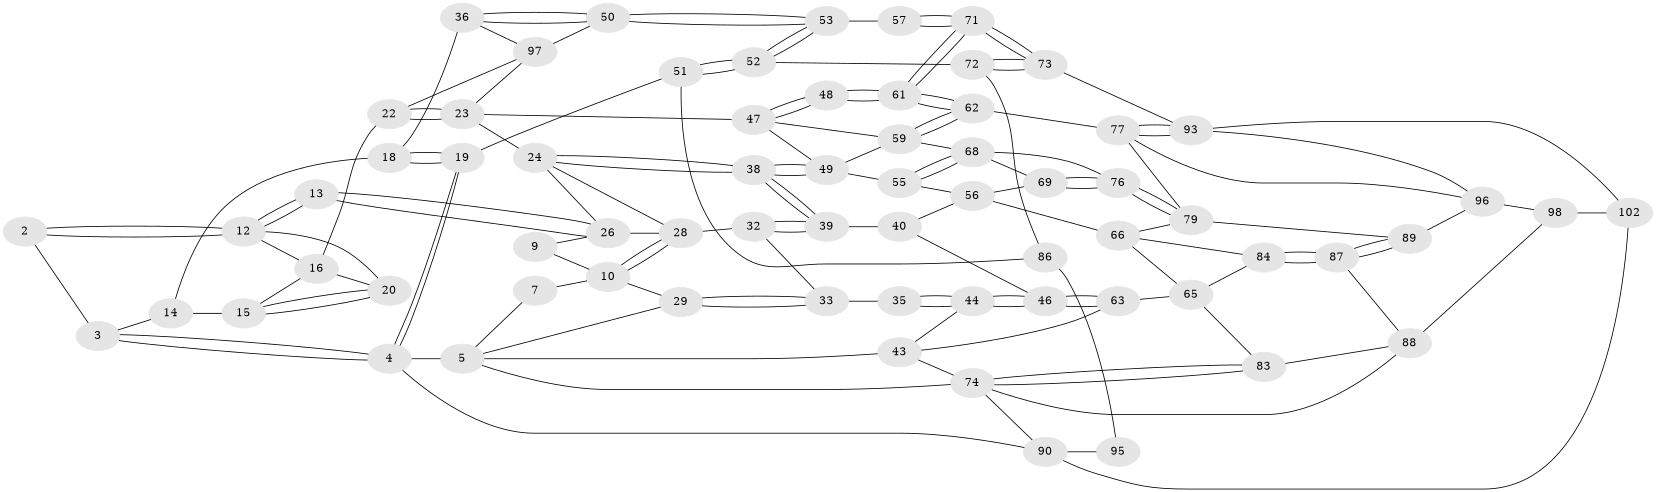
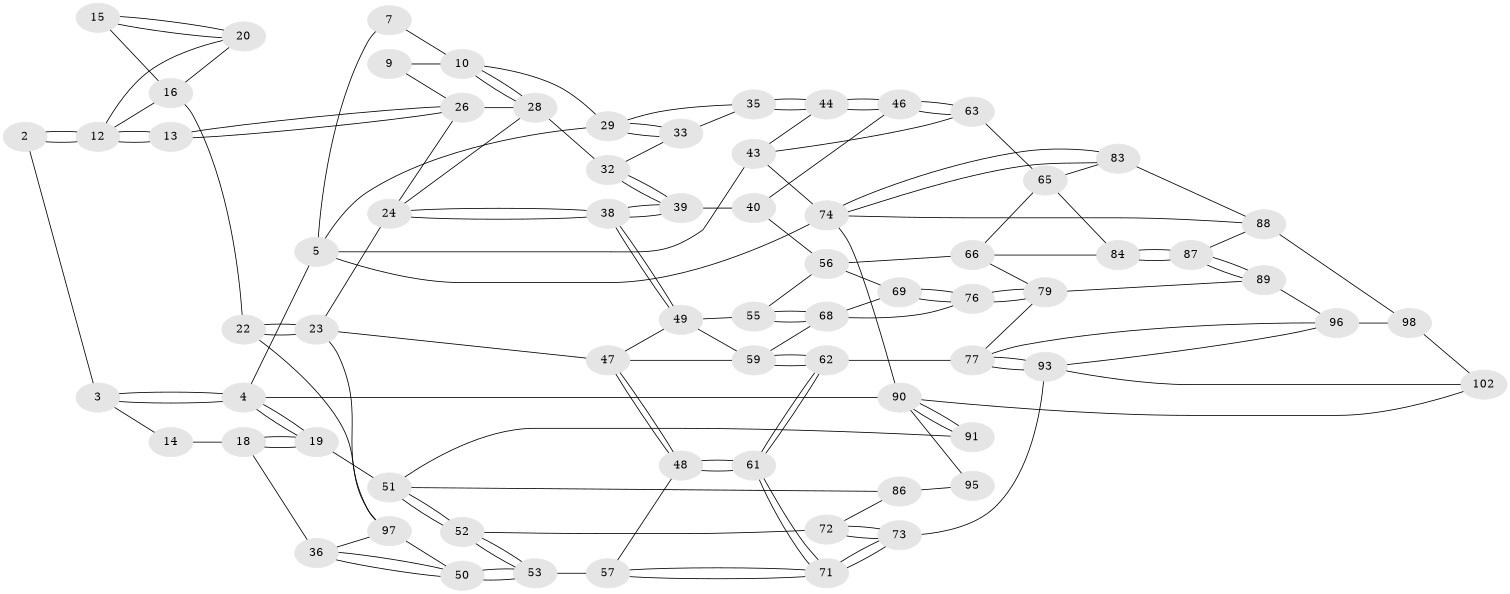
  graph {
    rankdir=LR
    node [color=gray90 style=filled]
    2
    3
    12
    10 [super="+11"]
    9
    26 [super="+27"]
    13
    4
    14 [super="+17"]
    16 [super="+21"]
    20
    5 [super="+6"]
    19
    90 [super="+101"]
    15
    18
    7
    29 [super="+30"]
    43 [super="+64"]
    74 [super="+75"]
    51 [super="+85"]
+   91
    95
    102
    33 [super="+34"]
    35
    44
    63
    83
    88 [super="+99"]
    28 [super="+31"]
    32
    22
    36
    23 [super="+42"]
    n36 [label=97 super="+41"]
    50
    52
    86 [super="+94"]
    24 [super="+25"]
    47 [super="+48"]
    38
    49 [super="+54"]
    n44 [label=48]
    59 [super="+60"]
    39
    40 [super="+45"]
    46
    56 [super="+65"]
    53
    55
    66 [super="+81"]
    69
    n54 [label=65 super="+82"]
    61
    68 [super="+70"]
    62
    57
    72
    73 [super="+92"]
    71
    76
    79 [super="+80"]
    84
    77 [super="+78"]
    93 [super="+100"]
    96 [super="+97"]
    89
    87
    98
    2 -- 3
    2 -- 12
    2 -- 12
    3 -- 4
    3 -- 4
    3 -- 14
    12 -- 13
    12 -- 13
    12 -- 16
    12 -- 20
    10 -- 29
    10 -- 28
    10 -- 28
    9 -- 10
    9 -- 26
    26 -- 28
    13 -- 26
    13 -- 26
    4 -- 5
    4 -- 19
    4 -- 19
    4 -- 90
-   14 -- 15
    14 -- 18
    16 -- 20
    16 -- 22
    5 -- 7
    5 -- 29
    5 -- 43
    5 -- 74
    19 -- 51
+   90 -- 91
+   90 -- 91
    90 -- 95
    90 -- 102
    15 -- 16
    15 -- 20
    15 -- 20
    18 -- 19
    18 -- 19
    18 -- 36
    7 -- 10
    29 -- 33
    29 -- 33
+   29 -- 35
    43 -- 74
    43 -- 44
    43 -- 63
    74 -- 90
    74 -- 83
    74 -- 83
    74 -- 88
+   51 -- 91
    51 -- 52
    51 -- 52
    51 -- 86
    33 -- 35
    35 -- 44
    35 -- 44
    44 -- 46
    44 -- 46
    63 -- n54
    83 -- 88
    88 -- 98
    28 -- 32
    32 -- 33
    32 -- 39
    32 -- 39
    22 -- 23
    22 -- 23
    22 -- n36
    36 -- n36
    36 -- 50
    36 -- 50
    23 -- n36
    23 -- 24
    23 -- 47
    n36 -- 50
    50 -- 53
    50 -- 53
    52 -- 53
    52 -- 53
    52 -- 72
    86 -- 95
    24 -- 26
    24 -- 28
    24 -- 38
    24 -- 38
    47 -- 49
    47 -- n44
    47 -- n44
    47 -- 59
    38 -- 49
    38 -- 49
    38 -- 39
    38 -- 39
    49 -- 59
    49 -- 55
    n44 -- 61
    n44 -- 61
    59 -- 68
    59 -- 62
    59 -- 62
    39 -- 40
    40 -- 46
    40 -- 56
    46 -- 63
    46 -- 63
    56 -- 66
    56 -- 69
    53 -- 57
    55 -- 56
    55 -- 68
    55 -- 68
    66 -- n54
    66 -- 79
    66 -- 84
    69 -- 76
    69 -- 76
    n54 -- 83
    n54 -- 84
    61 -- 62
    61 -- 62
    61 -- 71
    61 -- 71
    68 -- 69
    68 -- 76
    62 -- 77
+   57 -- n44
    57 -- 71
    57 -- 71
    72 -- 86
    72 -- 73
    72 -- 73
    73 -- 93
    71 -- 73
    71 -- 73
    76 -- 79
    76 -- 79
    79 -- 89
    84 -- 87
    84 -- 87
    77 -- 79
    77 -- 93
    77 -- 93
    77 -- 96
    93 -- 102
    93 -- 96
    96 -- 98
    89 -- 96
    87 -- 88
    87 -- 89
    87 -- 89
    98 -- 102
  }
